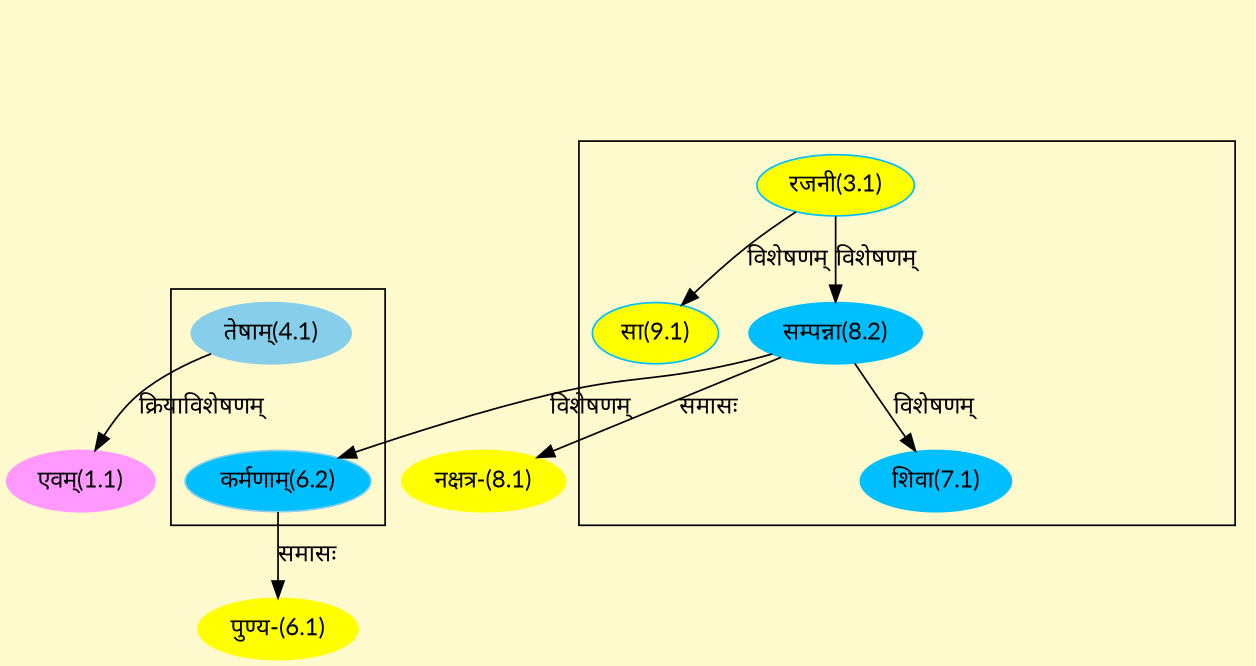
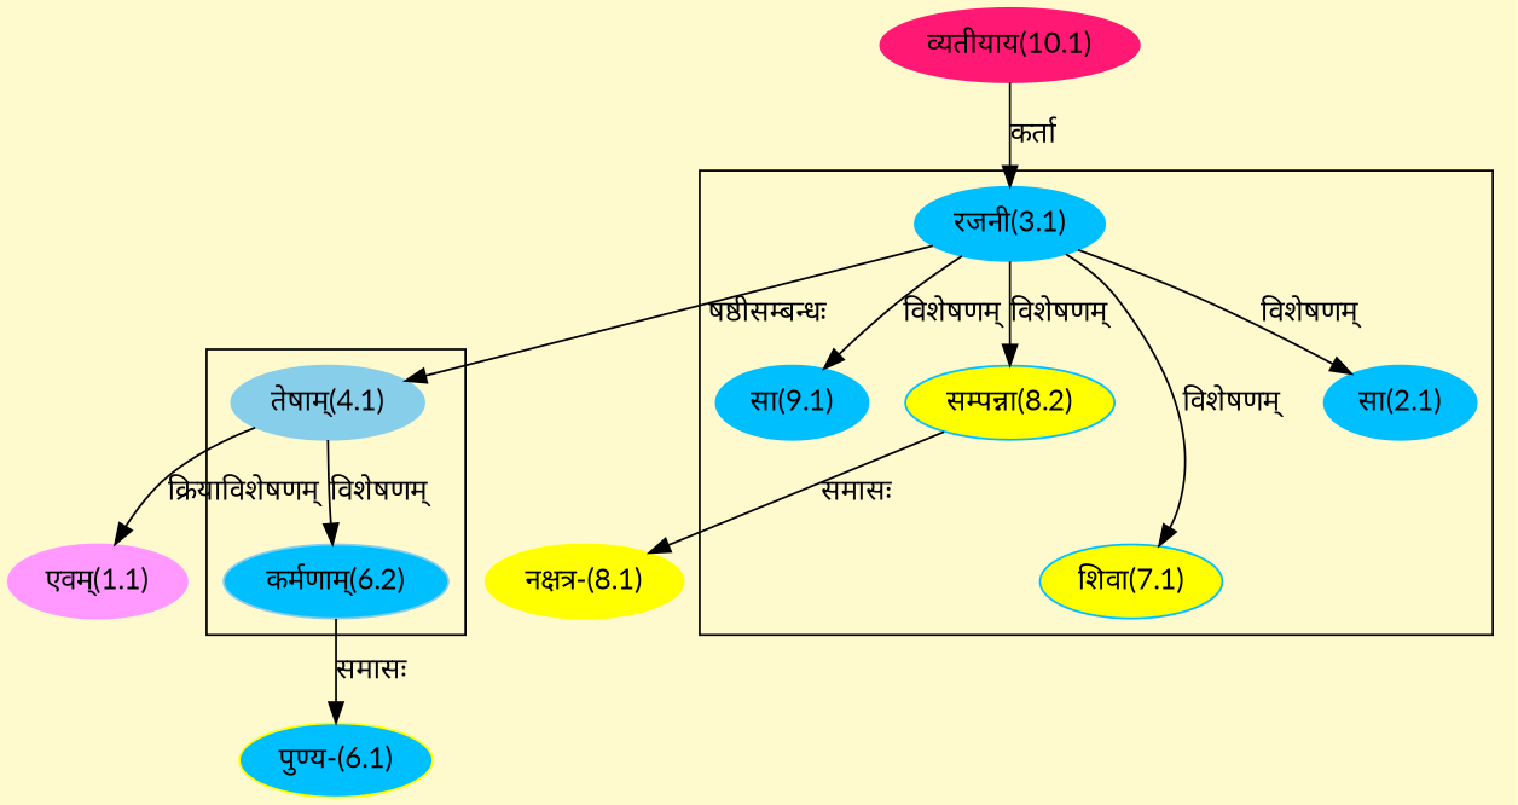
  digraph {
    bgcolor=lemonchiffon1
    compound=true
    fontname=Lato
    rankdir=BT
    node [color="#00BFFF" fontname=Lato style=filled]
    edge [dir=back fontname=Lato]
-   n2 [label="रजनी(3.1)" fillcolor="#FFFF00"]
-   n3 [label="शिवा(7.1)"]
-   n4 [label="सम्पन्ना(8.2)"]
-   n5 [label="सा(9.1)" fillcolor="#FFFF00"]
+   n1 [label="सा(2.1)"]
+   n2 [label="रजनी(3.1)"]
+   n3 [label="शिवा(7.1)" fillcolor="#FFFF00"]
+   n4 [label="सम्पन्ना(8.2)" fillcolor="#FFFF00"]
+   n5 [label="सा(9.1)"]
    n6 [color="#87CEEB" fillcolor="#00BFFF" label="कर्मणाम्(6.2)"]
    n7 [color="#87CEEB" label="तेषाम्(4.1)"]
+   n8 [color="#FF1975" label="व्यतीयाय(10.1)"]
    n9 [color="#FF99FF" label="एवम्(1.1)"]
-   n10 [color="#FFFF00" label="पुण्य-(6.1)"]
+   n10 [color="#FFFF00" label="पुण्य-(6.1)" fillcolor="#00BFFF"]
    n11 [color="#FFFF00" label="नक्षत्र-(8.1)"]
    subgraph cluster_1 {
+     n1
      n2
      n3
      n4
      n5
    }
    subgraph cluster_2 {
      n6
      n7
    }
-   n3 -> n4 [label="विशेषणम्"]
+   n1 -> n2 [label="विशेषणम्"]
+   n2 -> n8 [label="कर्ता"]
+   n3 -> n2 [label="विशेषणम्"]
    n4 -> n2 [label="विशेषणम्"]
    n5 -> n2 [label="विशेषणम्"]
-   n6 -> n4 [label="विशेषणम्"]
+   n6 -> n7 [label="विशेषणम्"]
+   n7 -> n2 [label="षष्ठीसम्बन्धः"]
    n9 -> n7 [label="क्रियाविशेषणम्"]
    n10 -> n6 [label="समासः"]
    n11 -> n4 [label="समासः"]
  }
